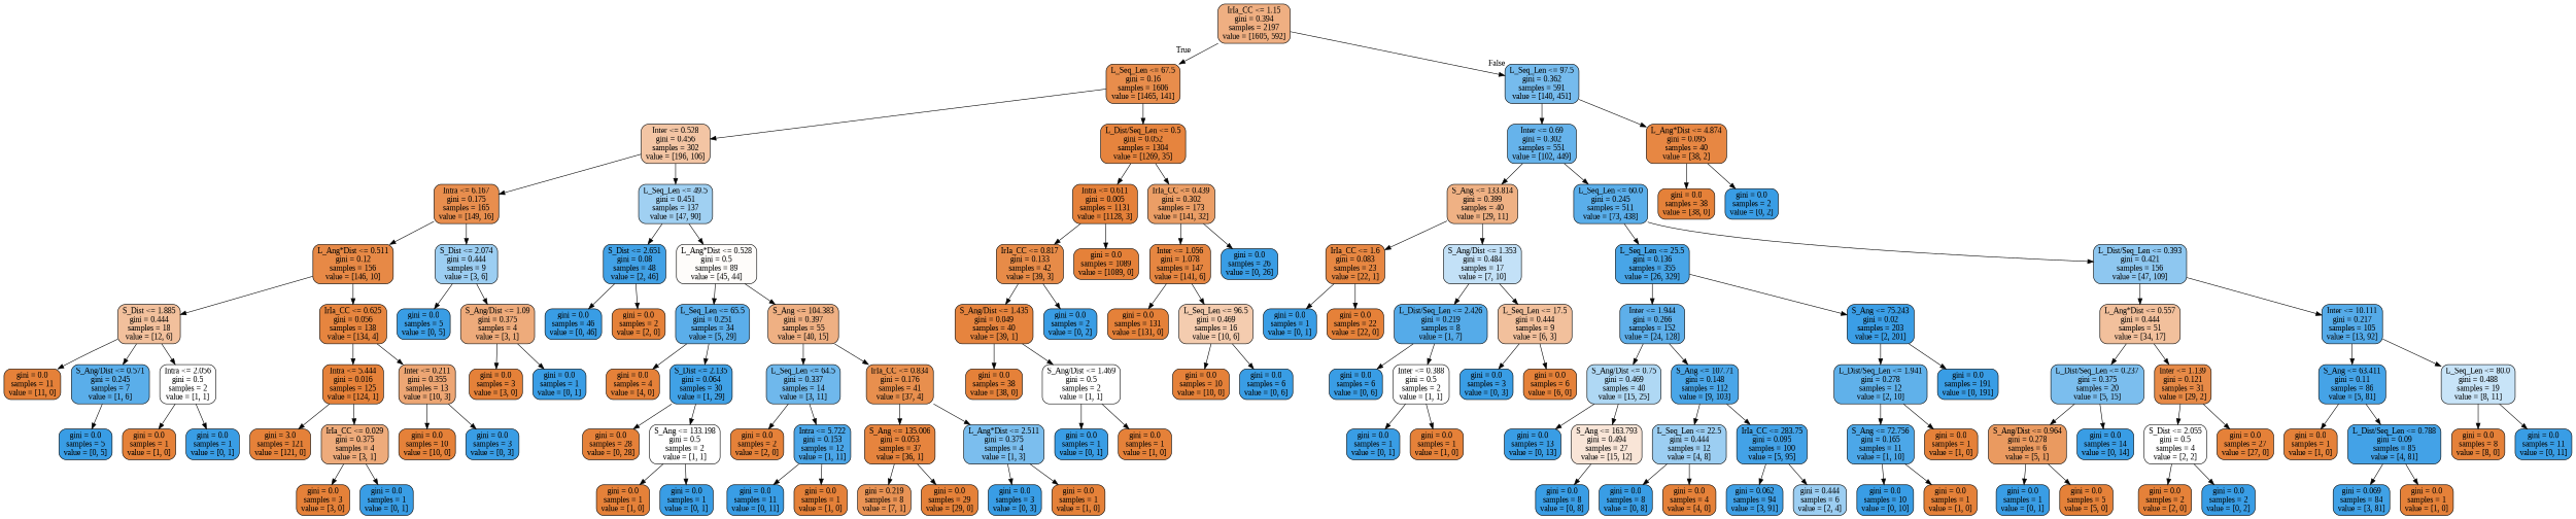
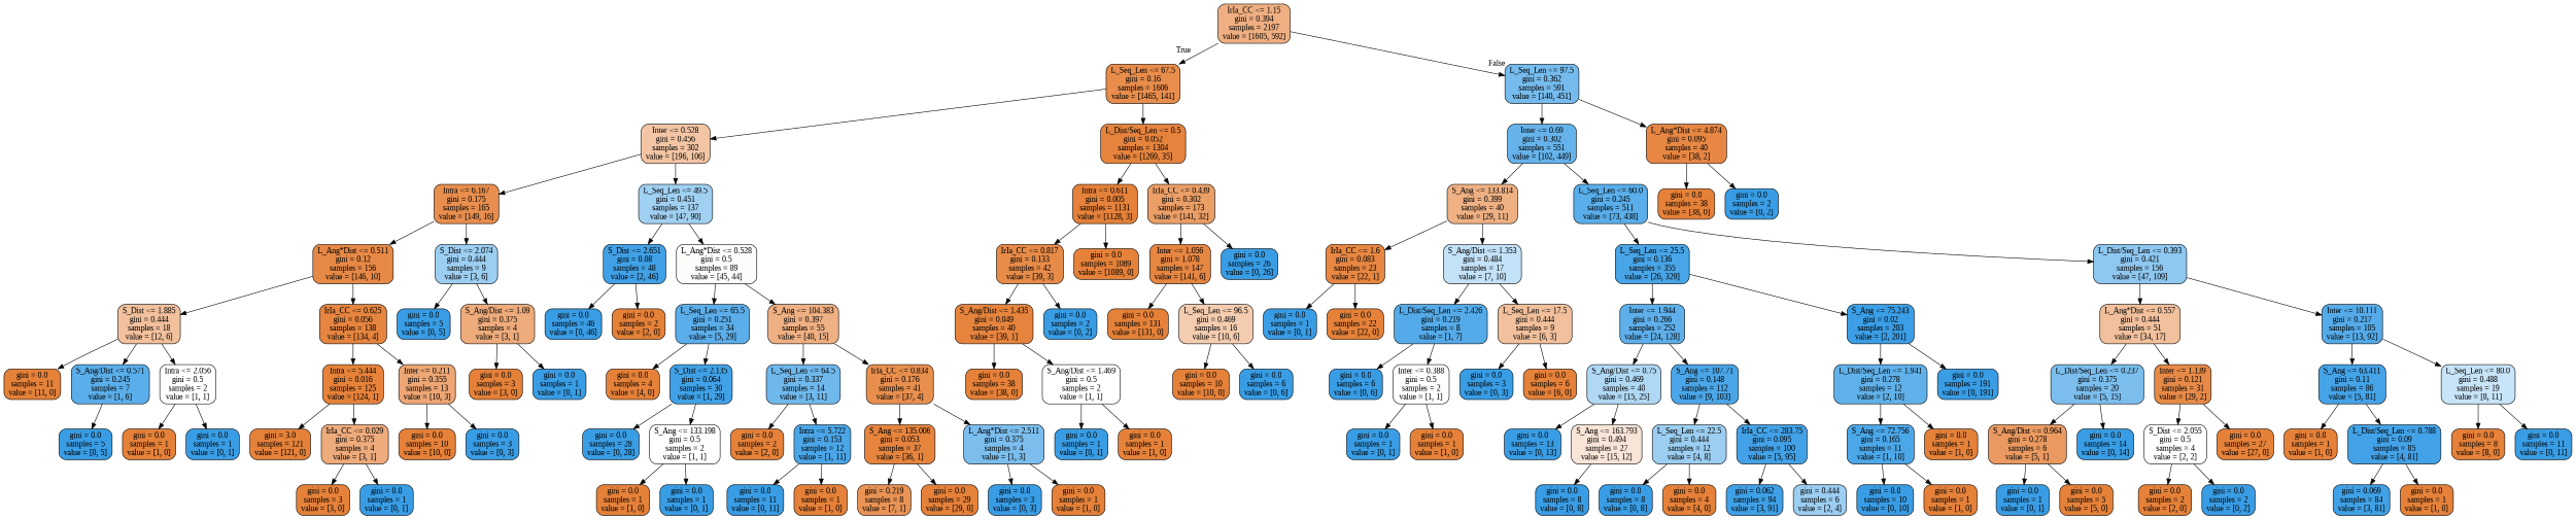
  digraph {
    fontname="Liberation Serif"
    node [color=black fillcolor="#e58139ff" fontname="Liberation Serif" shape=box style="filled, rounded"]
    edge [fontname="Liberation Serif"]
    n1 [fillcolor="#e58139a1" label="IrIa_CC <= 1.15\ngini = 0.394\nsamples = 2197\nvalue = [1605, 592]"]
    n2 [fillcolor="#e58139e6" label="L_Seq_Len <= 67.5\ngini = 0.16\nsamples = 1606\nvalue = [1465, 141]"]
    n3 [fillcolor="#399de5b0" label="L_Seq_Len <= 97.5\ngini = 0.362\nsamples = 591\nvalue = [140, 451]"]
    n4 [fillcolor="#e5813975" label="Inter <= 0.528\ngini = 0.456\nsamples = 302\nvalue = [196, 106]"]
    n5 [fillcolor="#e58139f8" label="L_Dist/Seq_Len <= 0.5\ngini = 0.052\nsamples = 1304\nvalue = [1269, 35]"]
    n6 [fillcolor="#399de5c5" label="Inter <= 0.69\ngini = 0.302\nsamples = 551\nvalue = [102, 449]"]
    n7 [fillcolor="#e58139f2" label="L_Ang*Dist <= 4.874\ngini = 0.095\nsamples = 40\nvalue = [38, 2]"]
    n8 [fillcolor="#e58139e4" label="Intra <= 6.167\ngini = 0.175\nsamples = 165\nvalue = [149, 16]"]
    n9 [fillcolor="#399de57a" label="L_Seq_Len <= 49.5\ngini = 0.451\nsamples = 137\nvalue = [47, 90]"]
    n10 [fillcolor="#e58139fe" label="Intra <= 0.611\ngini = 0.005\nsamples = 1131\nvalue = [1128, 3]"]
    n11 [fillcolor="#e58139c5" label="IrIa_CC <= 0.439\ngini = 0.302\nsamples = 173\nvalue = [141, 32]"]
    n12 [fillcolor="#e58139ee" label="L_Ang*Dist <= 0.511\ngini = 0.12\nsamples = 156\nvalue = [146, 10]"]
    n13 [fillcolor="#399de57f" label="S_Dist <= 2.074\ngini = 0.444\nsamples = 9\nvalue = [3, 6]"]
    n14 [fillcolor="#399de5f4" label="S_Dist <= 2.651\ngini = 0.08\nsamples = 48\nvalue = [2, 46]"]
    n15 [fillcolor="#e5813906" label="L_Ang*Dist <= 0.528\ngini = 0.5\nsamples = 89\nvalue = [45, 44]"]
    n16 [fillcolor="#e581397f" label="S_Dist <= 1.885\ngini = 0.444\nsamples = 18\nvalue = [12, 6]"]
    n17 [fillcolor="#e58139f7" label="IrIa_CC <= 0.625\ngini = 0.056\nsamples = 138\nvalue = [134, 4]"]
    n18 [fillcolor="#399de5ff" label="gini = 0.0\nsamples = 5\nvalue = [0, 5]"]
    n19 [fillcolor="#e58139aa" label="S_Ang/Dist <= 1.09\ngini = 0.375\nsamples = 4\nvalue = [3, 1]"]
    n20 [label="gini = 0.0\nsamples = 11\nvalue = [11, 0]"]
    n21 [fillcolor="#399de5d4" label="S_Ang/Dist <= 0.571\ngini = 0.245\nsamples = 7\nvalue = [1, 6]"]
    n22 [fillcolor="#e5813900" label="Intra <= 2.056\ngini = 0.5\nsamples = 2\nvalue = [1, 1]"]
    n23 [fillcolor="#e58139fd" label="Intra <= 5.444\ngini = 0.016\nsamples = 125\nvalue = [124, 1]"]
    n24 [fillcolor="#e58139b3" label="Inter <= 0.211\ngini = 0.355\nsamples = 13\nvalue = [10, 3]"]
    n25 [fillcolor="#399de5ff" label="gini = 0.0\nsamples = 5\nvalue = [0, 5]"]
    n26 [label="gini = 0.0\nsamples = 1\nvalue = [1, 0]"]
    n27 [fillcolor="#399de5ff" label="gini = 0.0\nsamples = 1\nvalue = [0, 1]"]
    n28 [label="gini = 3.0\nsamples = 121\nvalue = [121, 0]"]
    n29 [fillcolor="#e58139aa" label="IrIa_CC <= 0.029\ngini = 0.375\nsamples = 4\nvalue = [3, 1]"]
    n30 [label="gini = 0.0\nsamples = 10\nvalue = [10, 0]"]
    n31 [fillcolor="#399de5ff" label="gini = 0.0\nsamples = 3\nvalue = [0, 3]"]
    n32 [label="gini = 0.0\nsamples = 3\nvalue = [3, 0]"]
    n33 [fillcolor="#399de5ff" label="gini = 0.0\nsamples = 1\nvalue = [0, 1]"]
    n34 [label="gini = 0.0\nsamples = 3\nvalue = [3, 0]"]
    n35 [fillcolor="#399de5ff" label="gini = 0.0\nsamples = 1\nvalue = [0, 1]"]
    n36 [fillcolor="#399de5ff" label="gini = 0.0\nsamples = 46\nvalue = [0, 46]"]
    n37 [label="gini = 0.0\nsamples = 2\nvalue = [2, 0]"]
    n38 [fillcolor="#399de5d3" label="L_Seq_Len <= 65.5\ngini = 0.251\nsamples = 34\nvalue = [5, 29]"]
    n39 [fillcolor="#e581399f" label="S_Ang <= 104.383\ngini = 0.397\nsamples = 55\nvalue = [40, 15]"]
    n40 [label="gini = 0.0\nsamples = 4\nvalue = [4, 0]"]
    n41 [fillcolor="#399de5f6" label="S_Dist <= 2.135\ngini = 0.064\nsamples = 30\nvalue = [1, 29]"]
    n42 [fillcolor="#399de5b9" label="L_Seq_Len <= 64.5\ngini = 0.337\nsamples = 14\nvalue = [3, 11]"]
    n43 [fillcolor="#e58139e3" label="IrIa_CC <= 0.834\ngini = 0.176\nsamples = 41\nvalue = [37, 4]"]
-   n44 [label="gini = 0.0\nsamples = 28\nvalue = [0, 28]"]
+   n44 [fillcolor="#399de5ff" label="gini = 0.0\nsamples = 28\nvalue = [0, 28]"]
    n45 [fillcolor="#e5813900" label="S_Ang <= 133.198\ngini = 0.5\nsamples = 2\nvalue = [1, 1]"]
    n46 [label="gini = 0.0\nsamples = 1\nvalue = [1, 0]"]
    n47 [fillcolor="#399de5ff" label="gini = 0.0\nsamples = 1\nvalue = [0, 1]"]
    n48 [label="gini = 0.0\nsamples = 2\nvalue = [2, 0]"]
    n49 [fillcolor="#399de5e8" label="Intra <= 5.722\ngini = 0.153\nsamples = 12\nvalue = [1, 11]"]
    n50 [fillcolor="#e58139f8" label="S_Ang <= 135.006\ngini = 0.053\nsamples = 37\nvalue = [36, 1]"]
    n51 [fillcolor="#399de5aa" label="L_Ang*Dist <= 2.511\ngini = 0.375\nsamples = 4\nvalue = [1, 3]"]
    n52 [fillcolor="#399de5ff" label="gini = 0.0\nsamples = 11\nvalue = [0, 11]"]
    n53 [label="gini = 0.0\nsamples = 1\nvalue = [1, 0]"]
    n54 [fillcolor="#e58139db" label="gini = 0.219\nsamples = 8\nvalue = [7, 1]"]
    n55 [label="gini = 0.0\nsamples = 29\nvalue = [29, 0]"]
    n56 [fillcolor="#399de5ff" label="gini = 0.0\nsamples = 3\nvalue = [0, 3]"]
    n57 [label="gini = 0.0\nsamples = 1\nvalue = [1, 0]"]
    n58 [fillcolor="#e58139eb" label="IrIa_CC <= 0.817\ngini = 0.133\nsamples = 42\nvalue = [39, 3]"]
    n59 [label="gini = 0.0\nsamples = 1089\nvalue = [1089, 0]"]
    n60 [fillcolor="#e58139f4" label="Inter <= 1.056\ngini = 1.078\nsamples = 147\nvalue = [141, 6]"]
    n61 [fillcolor="#399de5ff" label="gini = 0.0\nsamples = 26\nvalue = [0, 26]"]
    n62 [fillcolor="#e58139f8" label="S_Ang/Dist <= 1.435\ngini = 0.049\nsamples = 40\nvalue = [39, 1]"]
    n63 [fillcolor="#399de5ff" label="gini = 0.0\nsamples = 2\nvalue = [0, 2]"]
    n64 [label="gini = 0.0\nsamples = 38\nvalue = [38, 0]"]
    n65 [fillcolor="#e5813900" label="S_Ang/Dist <= 1.469\ngini = 0.5\nsamples = 2\nvalue = [1, 1]"]
    n66 [fillcolor="#399de5ff" label="gini = 0.0\nsamples = 1\nvalue = [0, 1]"]
    n67 [label="gini = 0.0\nsamples = 1\nvalue = [1, 0]"]
    n68 [label="gini = 0.0\nsamples = 131\nvalue = [131, 0]"]
    n69 [fillcolor="#e5813966" label="L_Seq_Len <= 96.5\ngini = 0.469\nsamples = 16\nvalue = [10, 6]"]
    n70 [label="gini = 0.0\nsamples = 10\nvalue = [10, 0]"]
    n71 [fillcolor="#399de5ff" label="gini = 0.0\nsamples = 6\nvalue = [0, 6]"]
    n72 [fillcolor="#e581399e" label="S_Ang <= 133.814\ngini = 0.399\nsamples = 40\nvalue = [29, 11]"]
    n73 [fillcolor="#399de5d4" label="L_Seq_Len <= 60.0\ngini = 0.245\nsamples = 511\nvalue = [73, 438]"]
    n74 [label="gini = 0.0\nsamples = 38\nvalue = [38, 0]"]
    n75 [fillcolor="#399de5ff" label="gini = 0.0\nsamples = 2\nvalue = [0, 2]"]
    n76 [fillcolor="#e58139f3" label="IrIa_CC <= 1.6\ngini = 0.083\nsamples = 23\nvalue = [22, 1]"]
    n77 [fillcolor="#399de54d" label="S_Ang/Dist <= 1.353\ngini = 0.484\nsamples = 17\nvalue = [7, 10]"]
    n78 [fillcolor="#399de5eb" label="L_Seq_Len <= 25.5\ngini = 0.136\nsamples = 355\nvalue = [26, 329]"]
    n79 [fillcolor="#399de591" label="L_Dist/Seq_Len <= 0.393\ngini = 0.421\nsamples = 156\nvalue = [47, 109]"]
    n80 [fillcolor="#399de5ff" label="gini = 0.0\nsamples = 1\nvalue = [0, 1]"]
    n81 [label="gini = 0.0\nsamples = 22\nvalue = [22, 0]"]
    n82 [fillcolor="#399de5db" label="L_Dist/Seq_Len <= 2.426\ngini = 0.219\nsamples = 8\nvalue = [1, 7]"]
    n83 [fillcolor="#e581397f" label="L_Seq_Len <= 17.5\ngini = 0.444\nsamples = 9\nvalue = [6, 3]"]
    n84 [fillcolor="#399de5ff" label="gini = 0.0\nsamples = 6\nvalue = [0, 6]"]
    n85 [fillcolor="#e5813900" label="Inter <= 0.388\ngini = 0.5\nsamples = 2\nvalue = [1, 1]"]
    n86 [fillcolor="#399de5ff" label="gini = 0.0\nsamples = 3\nvalue = [0, 3]"]
    n87 [label="gini = 0.0\nsamples = 6\nvalue = [6, 0]"]
    n88 [fillcolor="#399de5ff" label="gini = 0.0\nsamples = 1\nvalue = [0, 1]"]
    n89 [label="gini = 0.0\nsamples = 1\nvalue = [1, 0]"]
-   n90 [fillcolor="#399de5cf" label="Inter <= 1.944\ngini = 0.266\nsamples = 152\nvalue = [24, 128]"]
+   n90 [fillcolor="#399de5cf" label="Inter <= 1.944\ngini = 0.266\nsamples = 252\nvalue = [24, 128]"]
    n91 [fillcolor="#399de5fc" label="S_Ang <= 75.243\ngini = 0.02\nsamples = 203\nvalue = [2, 201]"]
    n92 [fillcolor="#e581397f" label="L_Ang*Dist <= 0.557\ngini = 0.444\nsamples = 51\nvalue = [34, 17]"]
    n93 [fillcolor="#399de5db" label="Inter <= 10.111\ngini = 0.217\nsamples = 105\nvalue = [13, 92]"]
    n94 [fillcolor="#399de566" label="S_Ang/Dist <= 0.75\ngini = 0.469\nsamples = 40\nvalue = [15, 25]"]
    n95 [fillcolor="#399de5e9" label="S_Ang <= 107.71\ngini = 0.148\nsamples = 112\nvalue = [9, 103]"]
    n96 [fillcolor="#399de5cc" label="L_Dist/Seq_Len <= 1.941\ngini = 0.278\nsamples = 12\nvalue = [2, 10]"]
    n97 [fillcolor="#399de5ff" label="gini = 0.0\nsamples = 191\nvalue = [0, 191]"]
    n98 [fillcolor="#399de5ff" label="gini = 0.0\nsamples = 13\nvalue = [0, 13]"]
    n99 [fillcolor="#e5813933" label="S_Ang <= 163.793\ngini = 0.494\nsamples = 27\nvalue = [15, 12]"]
    n100 [fillcolor="#399de57f" label="L_Seq_Len <= 22.5\ngini = 0.444\nsamples = 12\nvalue = [4, 8]"]
    n101 [fillcolor="#399de5f2" label="IrIa_CC <= 283.75\ngini = 0.095\nsamples = 100\nvalue = [5, 95]"]
    n102 [fillcolor="#399de5ff" label="gini = 0.0\nsamples = 8\nvalue = [0, 8]"]
    n103 [fillcolor="#399de5ff" label="gini = 0.0\nsamples = 8\nvalue = [0, 8]"]
    n104 [label="gini = 0.0\nsamples = 4\nvalue = [4, 0]"]
    n105 [fillcolor="#399de5f7" label="gini = 0.062\nsamples = 94\nvalue = [3, 91]"]
    n106 [fillcolor="#399de57f" label="gini = 0.444\nsamples = 6\nvalue = [2, 4]"]
    n107 [fillcolor="#399de5e6" label="S_Ang <= 72.756\ngini = 0.165\nsamples = 11\nvalue = [1, 10]"]
    n108 [label="gini = 0.0\nsamples = 1\nvalue = [1, 0]"]
    n109 [fillcolor="#399de5ff" label="gini = 0.0\nsamples = 10\nvalue = [0, 10]"]
    n110 [label="gini = 0.0\nsamples = 1\nvalue = [1, 0]"]
    n111 [fillcolor="#399de5aa" label="L_Dist/Seq_Len <= 0.237\ngini = 0.375\nsamples = 20\nvalue = [5, 15]"]
    n112 [fillcolor="#e58139ed" label="Inter <= 1.139\ngini = 0.121\nsamples = 31\nvalue = [29, 2]"]
    n113 [fillcolor="#399de5ef" label="S_Ang <= 63.411\ngini = 0.11\nsamples = 86\nvalue = [5, 81]"]
    n114 [fillcolor="#399de546" label="L_Seq_Len <= 80.0\ngini = 0.488\nsamples = 19\nvalue = [8, 11]"]
    n115 [fillcolor="#e58139cc" label="S_Ang/Dist <= 0.964\ngini = 0.278\nsamples = 6\nvalue = [5, 1]"]
    n116 [fillcolor="#399de5ff" label="gini = 0.0\nsamples = 14\nvalue = [0, 14]"]
    n117 [fillcolor="#e5813900" label="S_Dist <= 2.055\ngini = 0.5\nsamples = 4\nvalue = [2, 2]"]
    n118 [label="gini = 0.0\nsamples = 27\nvalue = [27, 0]"]
    n119 [fillcolor="#399de5ff" label="gini = 0.0\nsamples = 1\nvalue = [0, 1]"]
    n120 [label="gini = 0.0\nsamples = 5\nvalue = [5, 0]"]
    n121 [label="gini = 0.0\nsamples = 2\nvalue = [2, 0]"]
    n122 [fillcolor="#399de5ff" label="gini = 0.0\nsamples = 2\nvalue = [0, 2]"]
    n123 [label="gini = 0.0\nsamples = 1\nvalue = [1, 0]"]
    n124 [fillcolor="#399de5f2" label="L_Dist/Seq_Len <= 0.788\ngini = 0.09\nsamples = 85\nvalue = [4, 81]"]
    n125 [label="gini = 0.0\nsamples = 8\nvalue = [8, 0]"]
    n126 [fillcolor="#399de5ff" label="gini = 0.0\nsamples = 11\nvalue = [0, 11]"]
    n127 [fillcolor="#399de5f6" label="gini = 0.069\nsamples = 84\nvalue = [3, 81]"]
    n128 [label="gini = 0.0\nsamples = 1\nvalue = [1, 0]"]
    n1 -> n2 [headlabel=True labelangle=45 labeldistance=2.5]
    n1 -> n3 [headlabel=False labelangle=-45 labeldistance=2.5]
    n2 -> n4
    n2 -> n5
    n3 -> n6
    n3 -> n7
    n4 -> n8
    n4 -> n9
    n5 -> n10
    n5 -> n11
    n6 -> n72
    n6 -> n73
    n7 -> n74
    n7 -> n75
    n8 -> n12
    n8 -> n13
    n9 -> n14
    n9 -> n15
    n10 -> n58
    n10 -> n59
    n11 -> n60
    n11 -> n61
    n12 -> n16
    n12 -> n17
    n13 -> n18
    n13 -> n19
    n14 -> n36
    n14 -> n37
    n15 -> n38
    n15 -> n39
    n16 -> n20
    n16 -> n21
    n16 -> n22
    n17 -> n23
    n17 -> n24
    n19 -> n34
    n19 -> n35
    n21 -> n25
    n22 -> n26
    n22 -> n27
    n23 -> n28
    n23 -> n29
    n24 -> n30
    n24 -> n31
    n29 -> n32
    n29 -> n33
    n38 -> n40
    n38 -> n41
    n39 -> n42
    n39 -> n43
    n41 -> n44
    n41 -> n45
    n42 -> n48
    n42 -> n49
    n43 -> n50
    n43 -> n51
    n45 -> n46
    n45 -> n47
    n49 -> n52
    n49 -> n53
    n50 -> n54
    n50 -> n55
    n51 -> n56
    n51 -> n57
    n58 -> n62
    n58 -> n63
    n60 -> n68
    n60 -> n69
    n62 -> n64
    n62 -> n65
    n65 -> n66
    n65 -> n67
    n69 -> n70
    n69 -> n71
    n72 -> n76
    n72 -> n77
    n73 -> n78
    n73 -> n79
    n76 -> n80
    n76 -> n81
    n77 -> n82
    n77 -> n83
    n78 -> n90
    n78 -> n91
    n79 -> n92
    n79 -> n93
    n82 -> n84
    n82 -> n85
    n83 -> n86
    n83 -> n87
    n85 -> n88
    n85 -> n89
    n90 -> n94
    n90 -> n95
    n91 -> n96
    n91 -> n97
    n92 -> n111
    n92 -> n112
    n93 -> n113
    n93 -> n114
    n94 -> n98
    n94 -> n99
    n95 -> n100
    n95 -> n101
    n96 -> n107
    n96 -> n108
    n99 -> n102
    n100 -> n103
    n100 -> n104
    n101 -> n105
    n101 -> n106
    n107 -> n109
    n107 -> n110
    n111 -> n115
    n111 -> n116
    n112 -> n117
    n112 -> n118
    n113 -> n123
    n113 -> n124
    n114 -> n125
    n114 -> n126
    n115 -> n119
    n115 -> n120
    n117 -> n121
    n117 -> n122
    n124 -> n127
    n124 -> n128
  }
